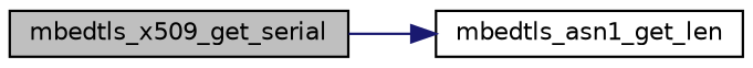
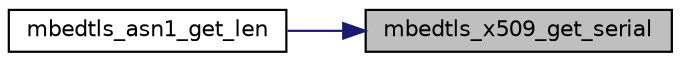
  digraph {
    rankdir=LR
    node [color=black fontname=Helvetica fontsize=10 shape=record style=filled]
    n1 [fillcolor=grey75 fontcolor=black height=0.2 label=mbedtls_x509_get_serial width=0.4]
    n2 [fillcolor=white height=0.2 label=mbedtls_asn1_get_len width=0.4]
-   n1 -> n2 [color=midnightblue fontname=Helvetica fontsize=10 labelfontname=Helvetica labelfontsize=10 style=solid]
+   n2 -> n1 [color=midnightblue fontname=Helvetica fontsize=10 labelfontname=Helvetica labelfontsize=10 style=solid]
  }
